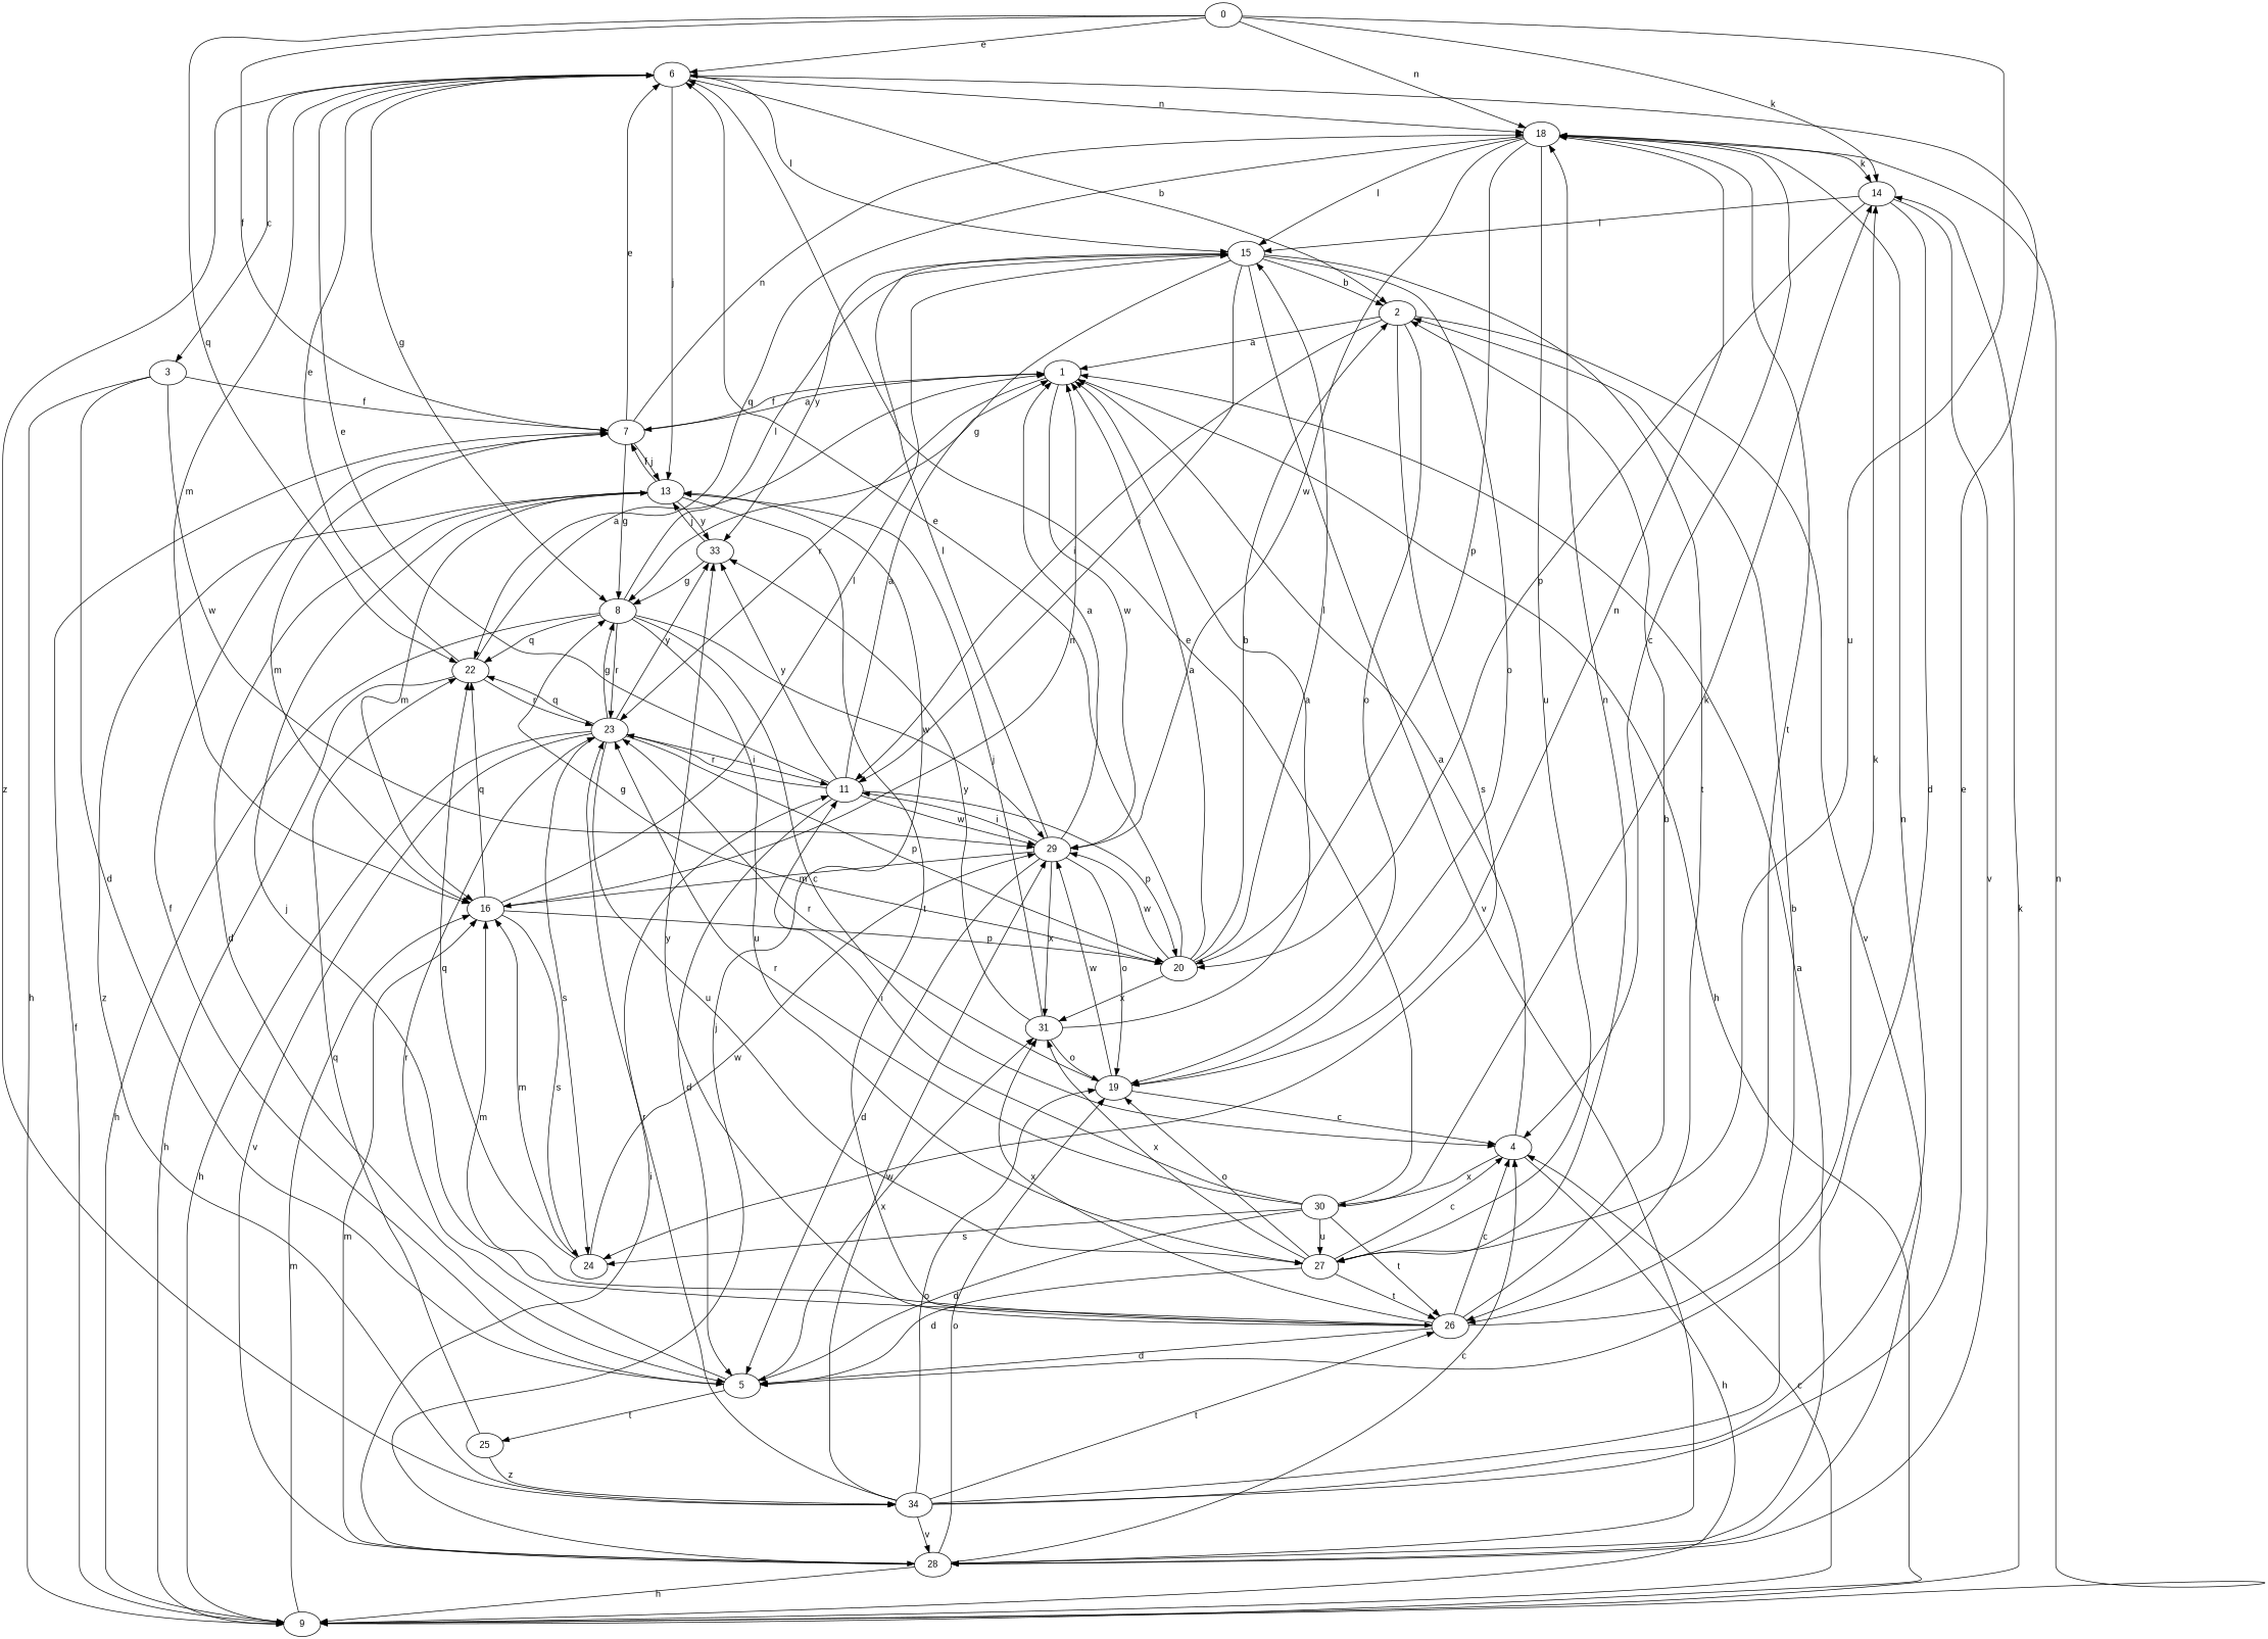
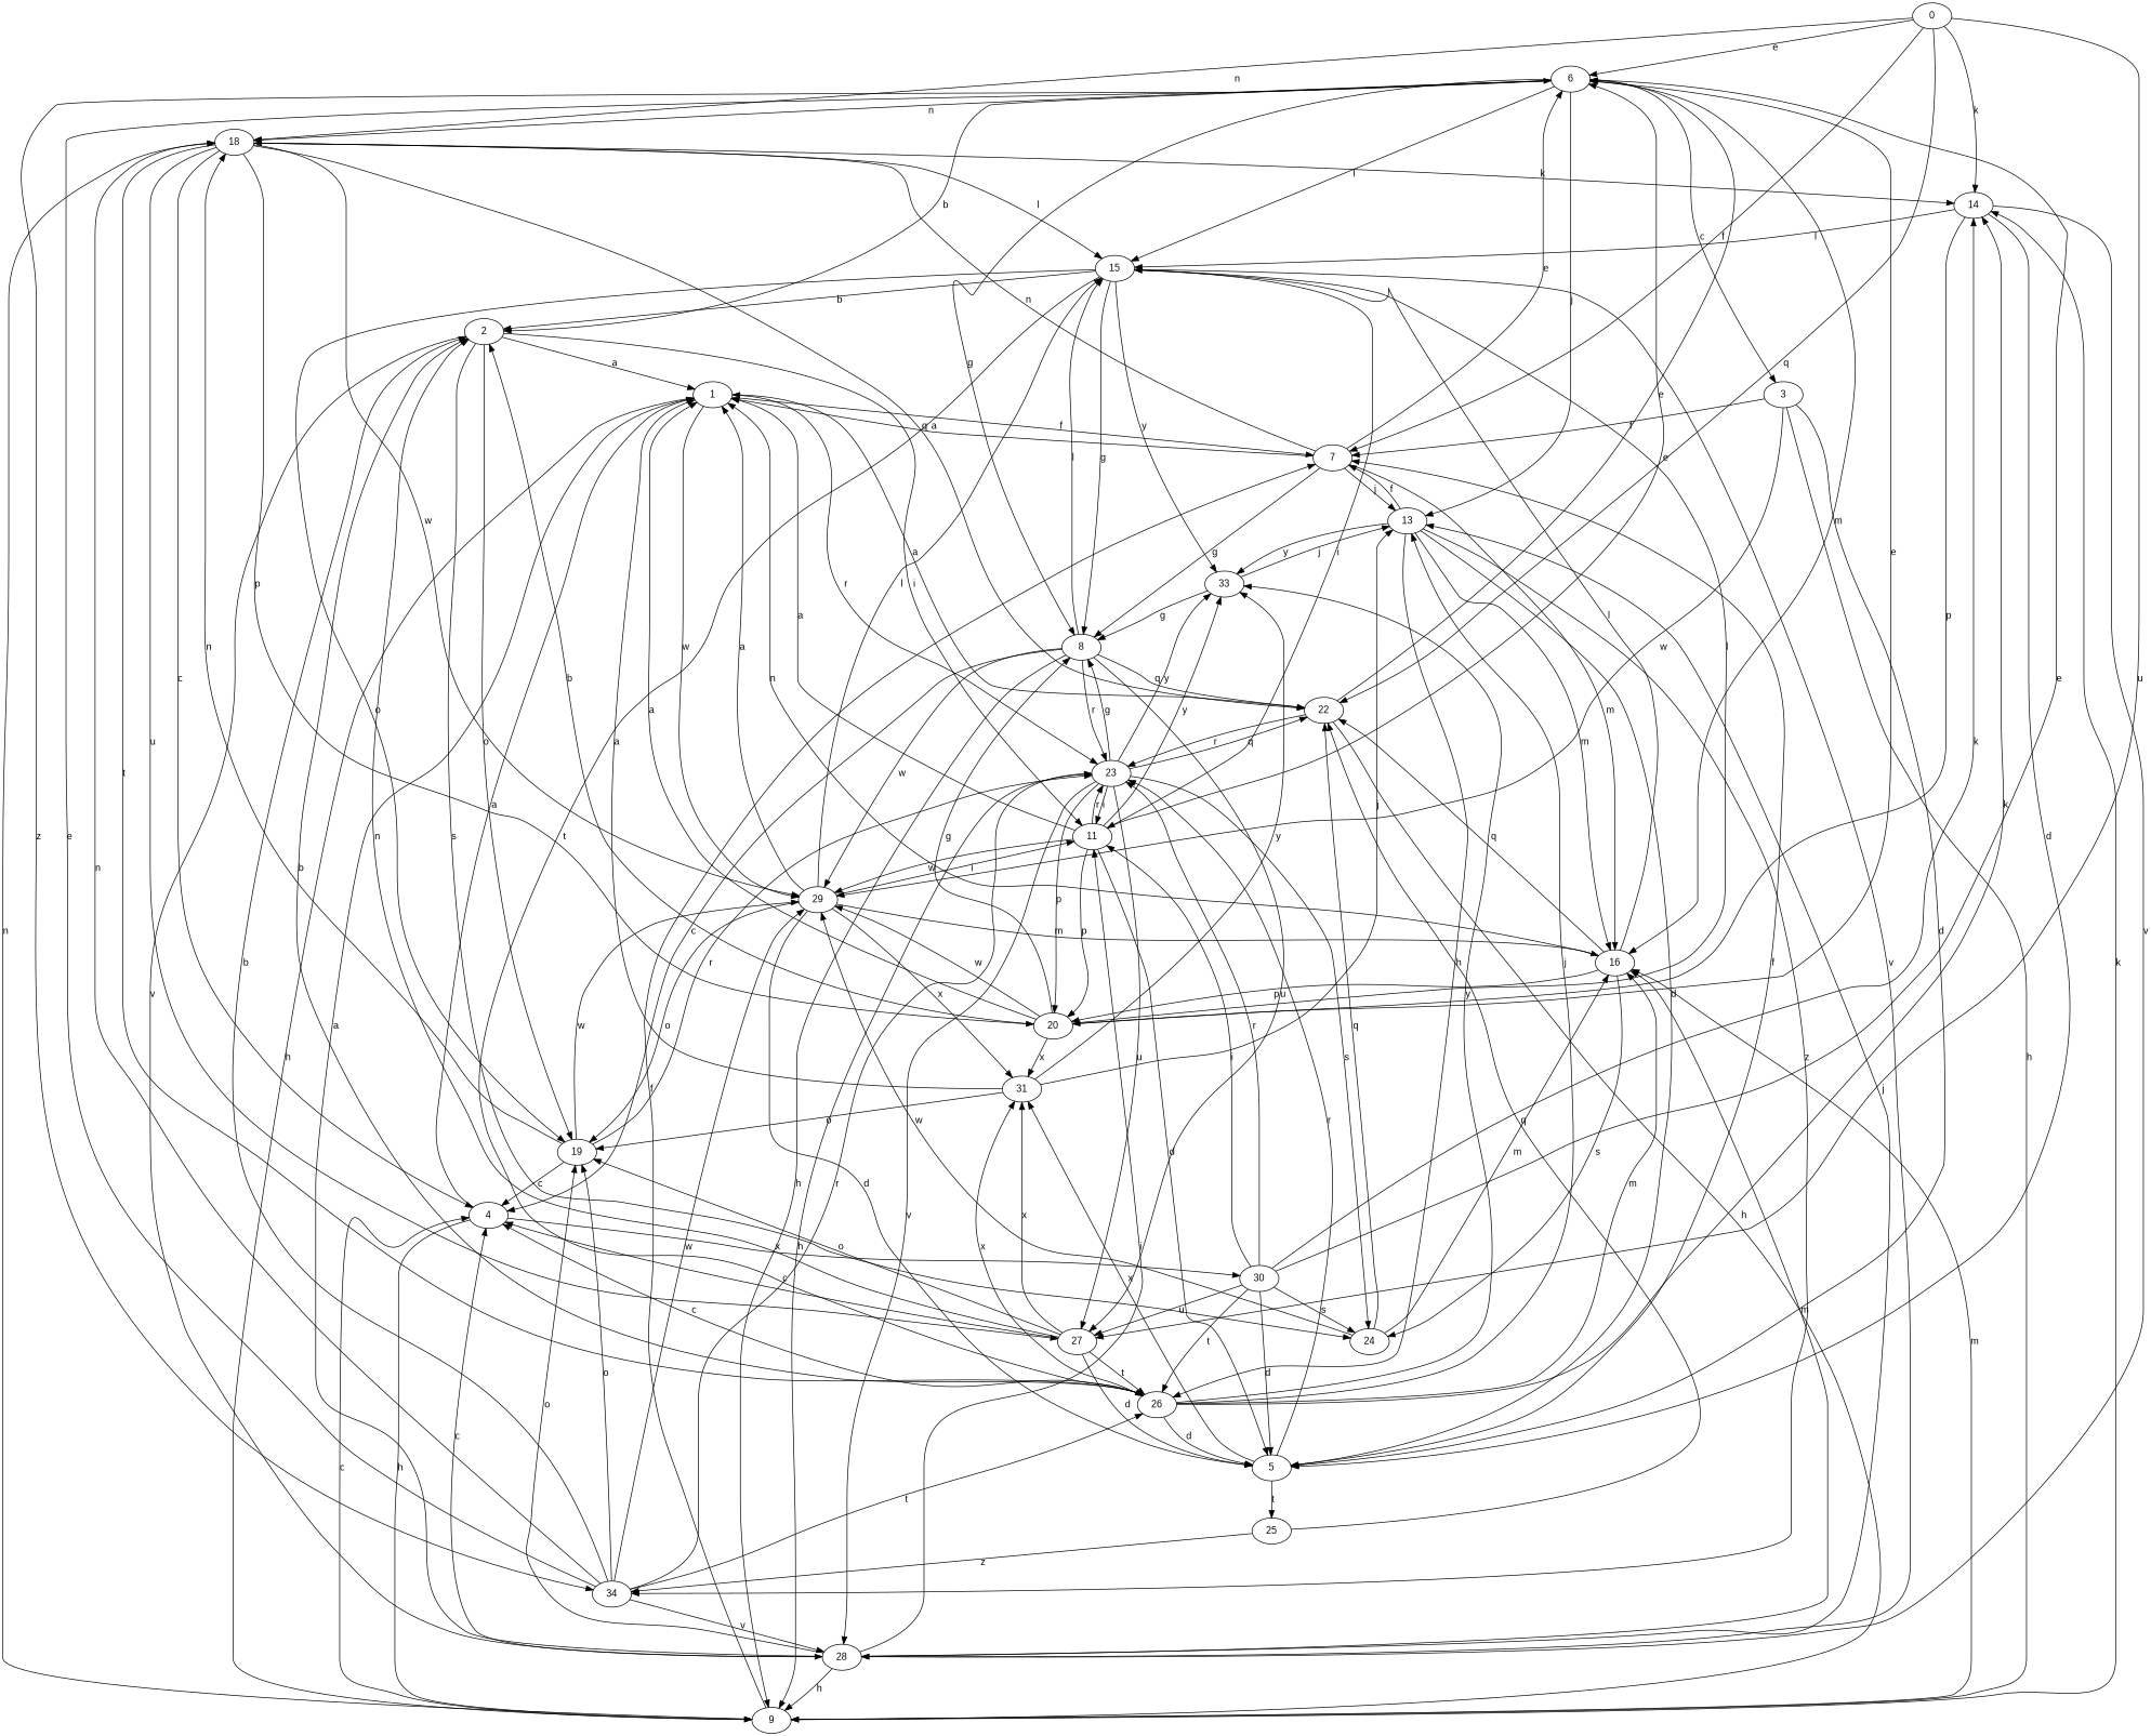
  strict digraph {
    fontname="Liberation Sans"
    node [fontname="Liberation Sans"]
    edge [fontname="Liberation Sans"]
    0
    6
    7
    14
    18
    22
    27
    16
    2
    3
    8
    13
    15
    34
    1
    28
    5
    20
    29
    4
    26
    9
    23
    19
    31
    24
    11
    33
    25
    30
    0 -> 6 [label=e]
    0 -> 7 [label=f]
    0 -> 14 [label=k]
    0 -> 18 [label=n]
    0 -> 22 [label=q]
    0 -> 27 [label=u]
    6 -> 18 [label=n]
    6 -> 16 [label=m]
    6 -> 2 [label=b]
    6 -> 3 [label=c]
    6 -> 8 [label=g]
    6 -> 13 [label=j]
    6 -> 15 [label=l]
    6 -> 34 [label=z]
    7 -> 6 [label=e]
    7 -> 18 [label=n]
    7 -> 16 [label=m]
    7 -> 8 [label=g]
    7 -> 13 [label=j]
    7 -> 1 [label=a]
    14 -> 15 [label=l]
    14 -> 28 [label=v]
    14 -> 5 [label=d]
    14 -> 20 [label=p]
    18 -> 14 [label=k]
    18 -> 22 [label=q]
    18 -> 27 [label=u]
    18 -> 15 [label=l]
    18 -> 20 [label=p]
    18 -> 29 [label=w]
    18 -> 4 [label=c]
    18 -> 26 [label=t]
    22 -> 6 [label=e]
    22 -> 1 [label=a]
    22 -> 9 [label=h]
    22 -> 23 [label=r]
-   27 -> 18 [label=n]
+   27 -> 2 [label=n]
    27 -> 5 [label=d]
    27 -> 4 [label=c]
    27 -> 26 [label=t]
    27 -> 19 [label=o]
    27 -> 31 [label=x]
    16 -> 22 [label=q]
    16 -> 15 [label=l]
    16 -> 1 [label=n]
    16 -> 20 [label=p]
    16 -> 24 [label=s]
    2 -> 1 [label=a]
    2 -> 28 [label=v]
    2 -> 19 [label=o]
    2 -> 24 [label=s]
    2 -> 11 [label=i]
    3 -> 7 [label=f]
    3 -> 5 [label=d]
    3 -> 29 [label=w]
    3 -> 9 [label=h]
    8 -> 22 [label=q]
    8 -> 27 [label=u]
    8 -> 15 [label=l]
    8 -> 29 [label=w]
    8 -> 4 [label=c]
    8 -> 9 [label=h]
    8 -> 23 [label=r]
    13 -> 7 [label=f]
    13 -> 16 [label=m]
    13 -> 34 [label=z]
    13 -> 5 [label=d]
-   13 -> 26 [label=t]
+   13 -> 26 [label=h]
    13 -> 33 [label=y]
    15 -> 2 [label=b]
    15 -> 8 [label=g]
    15 -> 28 [label=v]
    15 -> 26 [label=t]
    15 -> 19 [label=o]
    15 -> 11 [label=i]
    15 -> 33 [label=y]
    34 -> 6 [label=e]
    34 -> 18 [label=n]
    34 -> 2 [label=b]
    34 -> 28 [label=v]
    34 -> 29 [label=w]
    34 -> 26 [label=t]
    34 -> 23 [label=r]
    34 -> 19 [label=o]
    1 -> 7 [label=f]
    1 -> 29 [label=w]
    1 -> 9 [label=h]
    1 -> 23 [label=r]
    28 -> 16 [label=m]
    28 -> 13 [label=j]
    28 -> 1 [label=a]
    28 -> 4 [label=c]
    28 -> 9 [label=h]
    28 -> 19 [label=o]
    28 -> 11 [label=i]
    5 -> 7 [label=f]
    5 -> 23 [label=r]
    5 -> 31 [label=x]
    5 -> 25 [label=t]
    20 -> 6 [label=e]
    20 -> 2 [label=b]
    20 -> 8 [label=g]
    20 -> 15 [label=l]
    20 -> 1 [label=a]
    20 -> 29 [label=w]
    20 -> 31 [label=x]
    29 -> 16 [label=m]
    29 -> 15 [label=l]
    29 -> 1 [label=a]
    29 -> 5 [label=d]
    29 -> 19 [label=o]
    29 -> 31 [label=x]
    29 -> 11 [label=i]
    4 -> 1 [label=a]
    4 -> 9 [label=h]
    4 -> 30 [label=x]
    26 -> 14 [label=k]
    26 -> 16 [label=m]
    26 -> 2 [label=b]
    26 -> 13 [label=j]
    26 -> 5 [label=d]
    26 -> 4 [label=c]
    26 -> 31 [label=x]
    26 -> 33 [label=y]
    9 -> 7 [label=f]
    9 -> 14 [label=k]
    9 -> 18 [label=n]
    9 -> 16 [label=m]
    9 -> 4 [label=c]
    23 -> 22 [label=q]
    23 -> 27 [label=u]
    23 -> 8 [label=g]
    23 -> 28 [label=v]
    23 -> 20 [label=p]
    23 -> 9 [label=h]
    23 -> 24 [label=s]
    23 -> 11 [label=i]
    23 -> 33 [label=y]
    19 -> 18 [label=n]
    19 -> 29 [label=w]
    19 -> 4 [label=c]
    19 -> 23 [label=r]
    31 -> 13 [label=j]
    31 -> 1 [label=a]
    31 -> 19 [label=o]
    31 -> 33 [label=y]
    24 -> 22 [label=q]
    24 -> 16 [label=m]
    24 -> 29 [label=w]
    11 -> 6 [label=e]
    11 -> 1 [label=a]
    11 -> 5 [label=d]
    11 -> 20 [label=p]
    11 -> 29 [label=w]
    11 -> 23 [label=r]
    11 -> 33 [label=y]
    33 -> 8 [label=g]
    33 -> 13 [label=j]
    25 -> 22 [label=q]
    25 -> 34 [label=z]
    30 -> 6 [label=e]
    30 -> 14 [label=k]
    30 -> 27 [label=u]
    30 -> 5 [label=d]
    30 -> 26 [label=t]
    30 -> 23 [label=r]
    30 -> 24 [label=s]
    30 -> 11 [label=i]
  }
